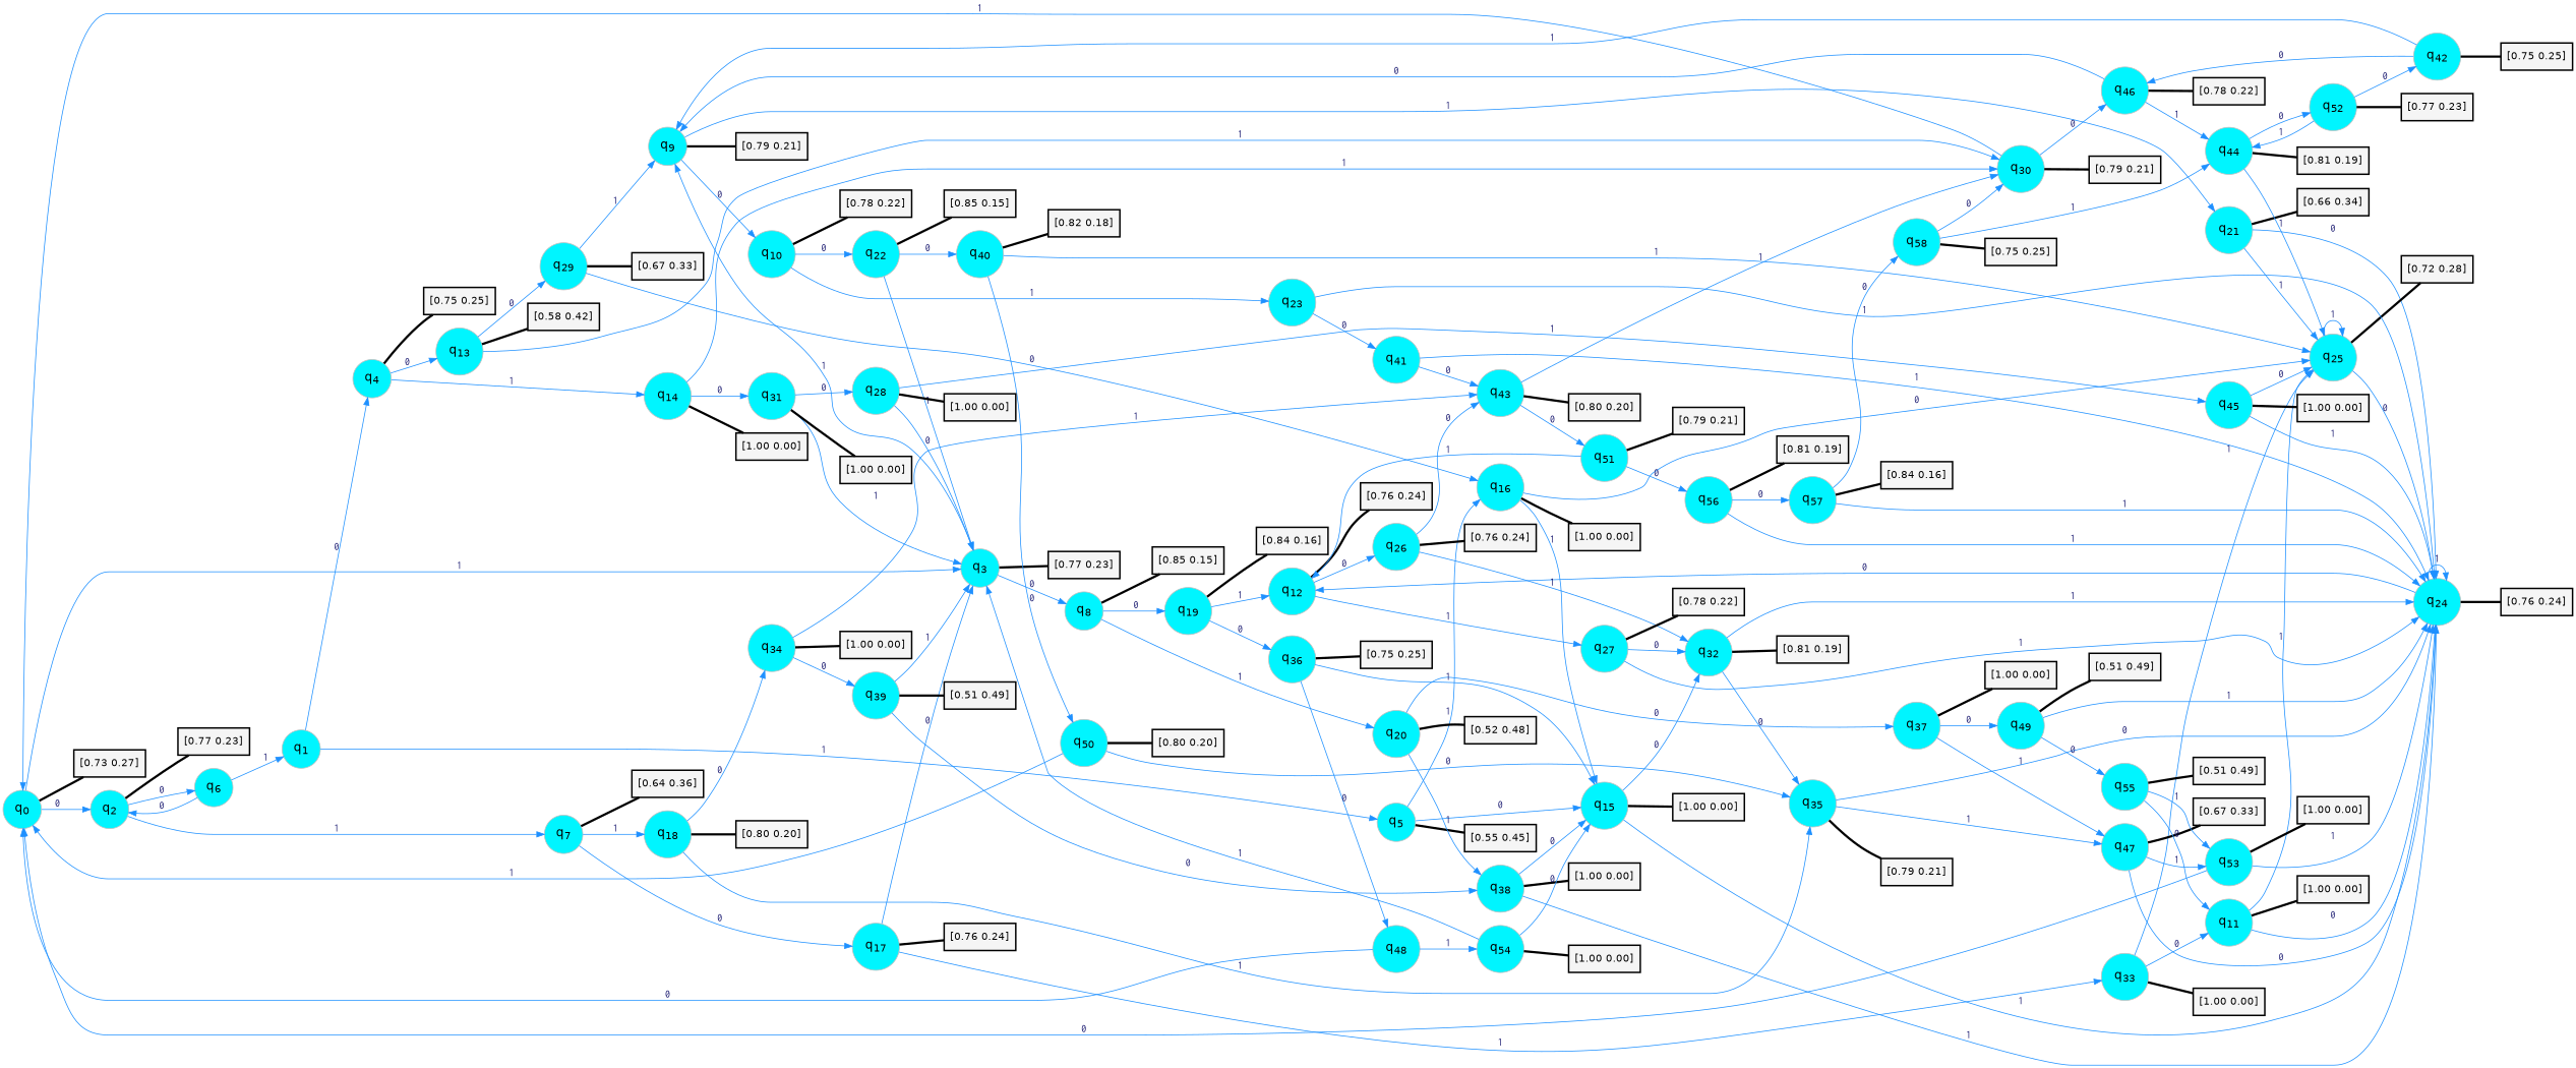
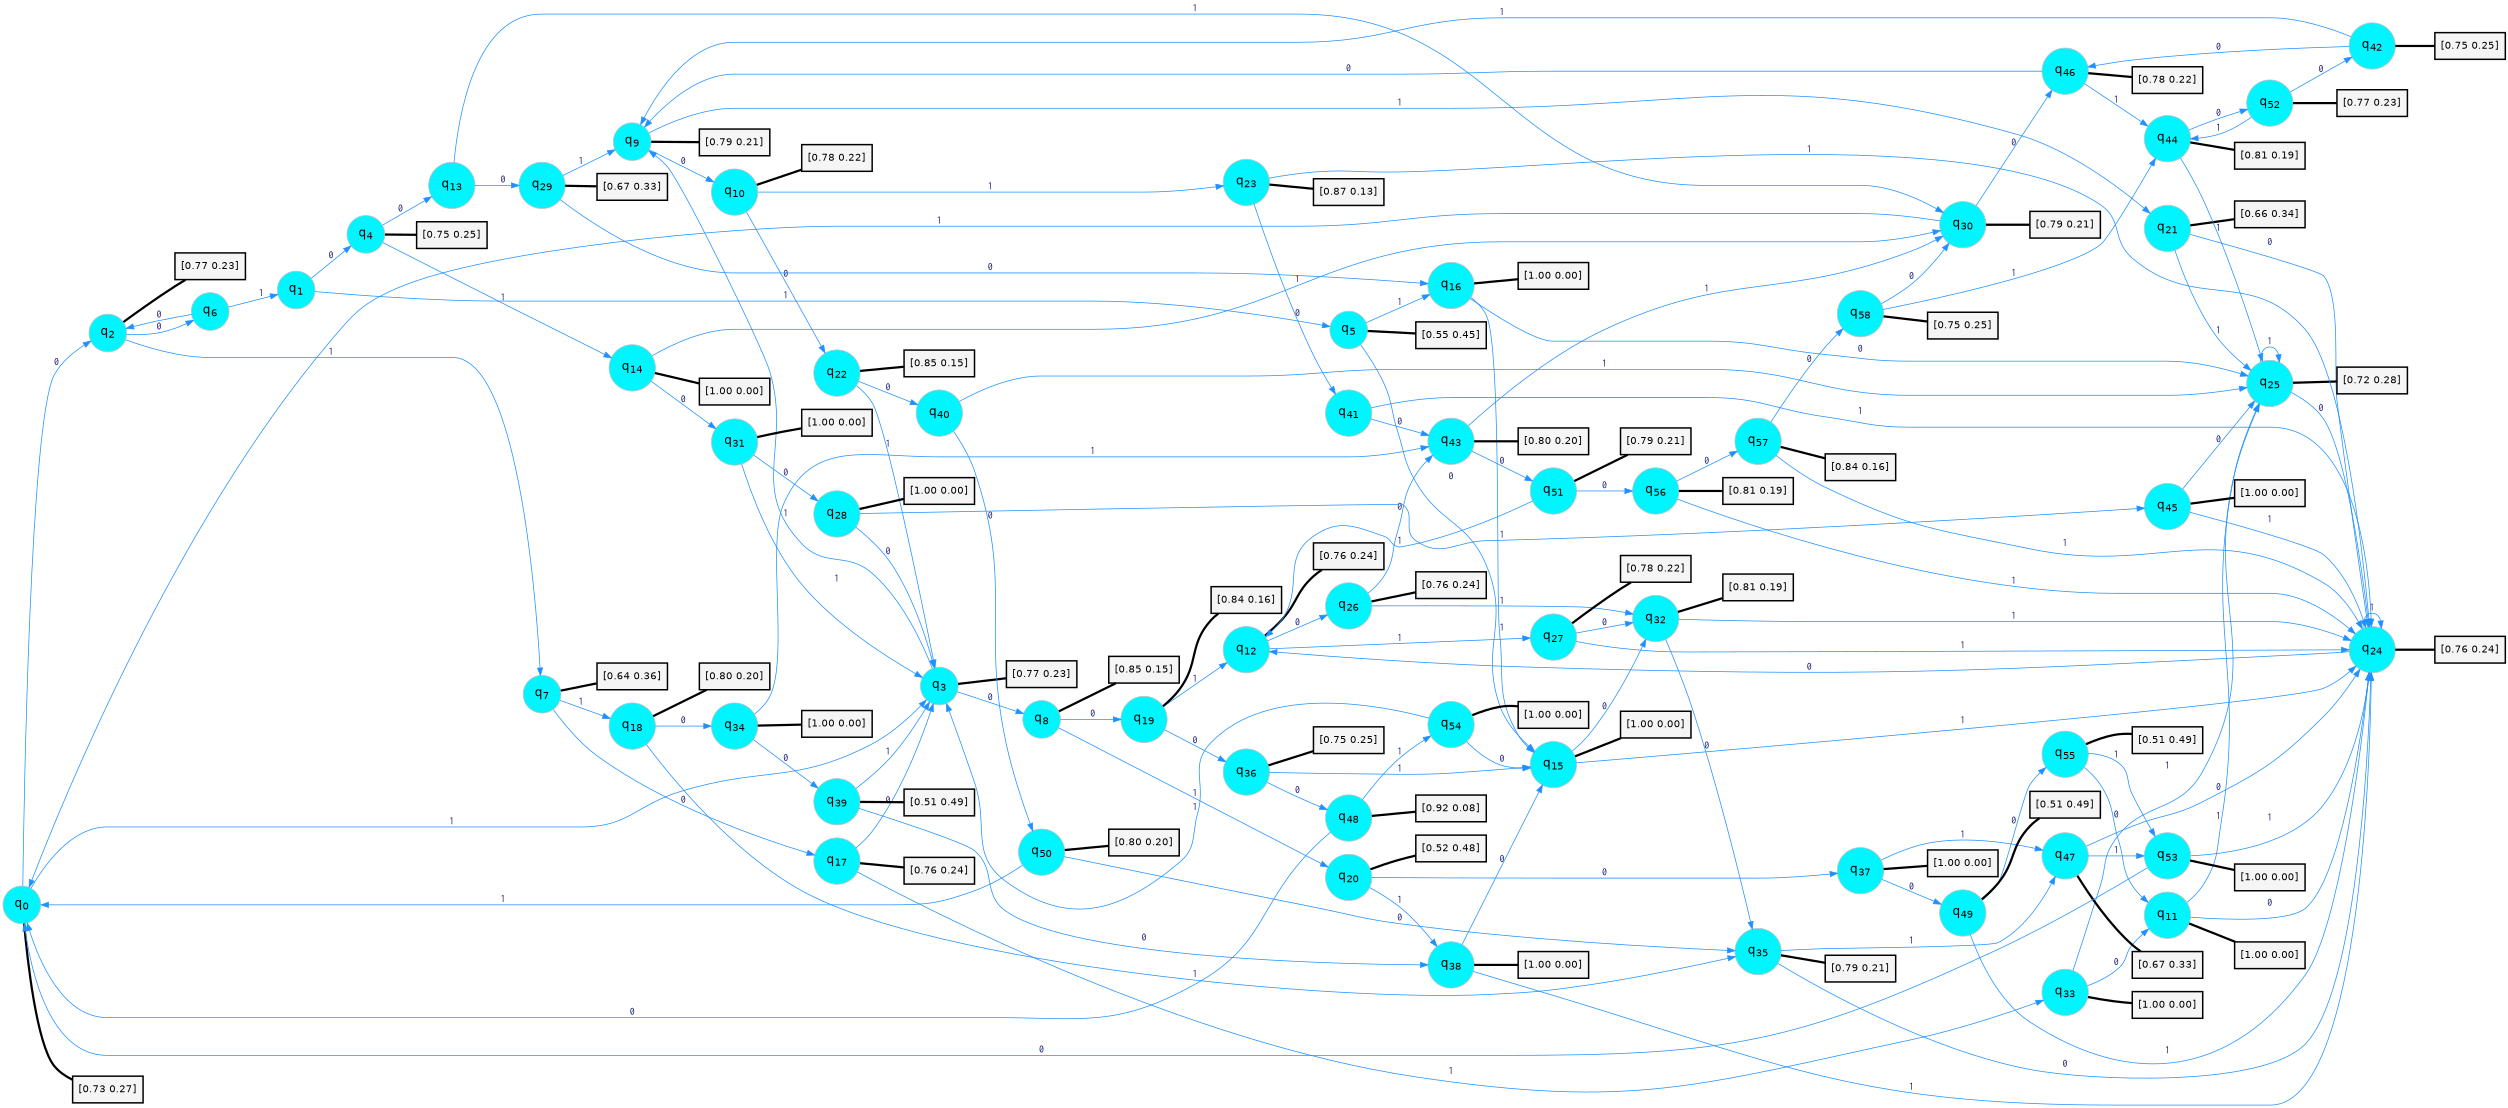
  digraph {
    rankdir=LR
    node [color=gray fillcolor=turquoise1 fontcolor=black fontname=Helvetica fontsize=16 fontweight=bold shape=circle style=filled]
    edge [arrowsize=1 color=dodgerblue1 fontcolor=midnightblue fontname=courier fontweight=bold penwidth=1 style=solid weight=20]
    n1 [label=<q<SUB>0</SUB>>]
    n2 [label=<q<SUB>2</SUB>>]
    n3 [label=<q<SUB>3</SUB>>]
    n4 [color=black fillcolor=whitesmoke fontsize=14 label="[0.73 0.27]" penwidth=2 shape=box]
    n5 [label=<q<SUB>6</SUB>>]
    n6 [label=<q<SUB>7</SUB>>]
    n7 [color=black fillcolor=whitesmoke fontsize=14 label="[0.77 0.23]" penwidth=2 shape=box]
    n8 [label=<q<SUB>8</SUB>>]
    n9 [label=<q<SUB>9</SUB>>]
    n10 [color=black fillcolor=whitesmoke fontsize=14 label="[0.77 0.23]" penwidth=2 shape=box]
    n11 [label=<q<SUB>1</SUB>>]
    n12 [label=<q<SUB>4</SUB>>]
    n13 [label=<q<SUB>5</SUB>>]
    n14 [label=<q<SUB>13</SUB>>]
    n15 [label=<q<SUB>14</SUB>>]
    n16 [color=black fillcolor=whitesmoke fontsize=14 label="[0.75 0.25]" penwidth=2 shape=box]
    n17 [label=<q<SUB>15</SUB>>]
    n18 [label=<q<SUB>16</SUB>>]
    n19 [color=black fillcolor=whitesmoke fontsize=14 label="[0.55 0.45]" penwidth=2 shape=box]
    n20 [label=<q<SUB>17</SUB>>]
    n21 [label=<q<SUB>18</SUB>>]
    n22 [color=black fillcolor=whitesmoke fontsize=14 label="[0.64 0.36]" penwidth=2 shape=box]
    n23 [label=<q<SUB>19</SUB>>]
    n24 [label=<q<SUB>20</SUB>>]
    n25 [color=black fillcolor=whitesmoke fontsize=14 label="[0.85 0.15]" penwidth=2 shape=box]
    n26 [label=<q<SUB>10</SUB>>]
    n27 [label=<q<SUB>21</SUB>>]
    n28 [color=black fillcolor=whitesmoke fontsize=14 label="[0.79 0.21]" penwidth=2 shape=box]
    n29 [label=<q<SUB>29</SUB>>]
    n30 [label=<q<SUB>30</SUB>>]
-   n31 [color=black fillcolor=whitesmoke fontsize=14 label="[0.58 0.42]" penwidth=2 shape=box]
    n32 [label=<q<SUB>31</SUB>>]
    n33 [color=black fillcolor=whitesmoke fontsize=14 label="[1.00 0.00]" penwidth=2 shape=box]
    n34 [label=<q<SUB>24</SUB>>]
    n35 [label=<q<SUB>32</SUB>>]
    n36 [color=black fillcolor=whitesmoke fontsize=14 label="[1.00 0.00]" penwidth=2 shape=box]
    n37 [label=<q<SUB>25</SUB>>]
    n38 [color=black fillcolor=whitesmoke fontsize=14 label="[1.00 0.00]" penwidth=2 shape=box]
    n39 [label=<q<SUB>33</SUB>>]
    n40 [color=black fillcolor=whitesmoke fontsize=14 label="[0.76 0.24]" penwidth=2 shape=box]
    n41 [label=<q<SUB>34</SUB>>]
    n42 [label=<q<SUB>35</SUB>>]
    n43 [color=black fillcolor=whitesmoke fontsize=14 label="[0.80 0.20]" penwidth=2 shape=box]
    n44 [label=<q<SUB>12</SUB>>]
    n45 [label=<q<SUB>36</SUB>>]
    n46 [color=black fillcolor=whitesmoke fontsize=14 label="[0.84 0.16]" penwidth=2 shape=box]
    n47 [label=<q<SUB>37</SUB>>]
    n48 [label=<q<SUB>38</SUB>>]
    n49 [color=black fillcolor=whitesmoke fontsize=14 label="[0.52 0.48]" penwidth=2 shape=box]
    n50 [label=<q<SUB>22</SUB>>]
    n51 [label=<q<SUB>23</SUB>>]
    n52 [color=black fillcolor=whitesmoke fontsize=14 label="[0.78 0.22]" penwidth=2 shape=box]
    n53 [color=black fillcolor=whitesmoke fontsize=14 label="[0.66 0.34]" penwidth=2 shape=box]
    n54 [label=<q<SUB>40</SUB>>]
    n55 [color=black fillcolor=whitesmoke fontsize=14 label="[0.85 0.15]" penwidth=2 shape=box]
    n56 [label=<q<SUB>41</SUB>>]
+   n57 [color=black fillcolor=whitesmoke fontsize=14 label="[0.87 0.13]" penwidth=2 shape=box]
    n58 [label=<q<SUB>11</SUB>>]
    n59 [color=black fillcolor=whitesmoke fontsize=14 label="[1.00 0.00]" penwidth=2 shape=box]
    n60 [color=black fillcolor=whitesmoke fontsize=14 label="[0.76 0.24]" penwidth=2 shape=box]
    n61 [color=black fillcolor=whitesmoke fontsize=14 label="[0.72 0.28]" penwidth=2 shape=box]
    n62 [label=<q<SUB>26</SUB>>]
    n63 [label=<q<SUB>27</SUB>>]
    n64 [color=black fillcolor=whitesmoke fontsize=14 label="[0.76 0.24]" penwidth=2 shape=box]
    n65 [label=<q<SUB>43</SUB>>]
    n66 [color=black fillcolor=whitesmoke fontsize=14 label="[0.76 0.24]" penwidth=2 shape=box]
    n67 [color=black fillcolor=whitesmoke fontsize=14 label="[0.78 0.22]" penwidth=2 shape=box]
    n68 [color=black fillcolor=whitesmoke fontsize=14 label="[0.67 0.33]" penwidth=2 shape=box]
    n69 [label=<q<SUB>46</SUB>>]
    n70 [color=black fillcolor=whitesmoke fontsize=14 label="[0.79 0.21]" penwidth=2 shape=box]
    n71 [label=<q<SUB>28</SUB>>]
    n72 [color=black fillcolor=whitesmoke fontsize=14 label="[1.00 0.00]" penwidth=2 shape=box]
    n73 [color=black fillcolor=whitesmoke fontsize=14 label="[0.81 0.19]" penwidth=2 shape=box]
    n74 [color=black fillcolor=whitesmoke fontsize=14 label="[1.00 0.00]" penwidth=2 shape=box]
    n75 [label=<q<SUB>39</SUB>>]
    n76 [color=black fillcolor=whitesmoke fontsize=14 label="[1.00 0.00]" penwidth=2 shape=box]
    n77 [label=<q<SUB>47</SUB>>]
    n78 [color=black fillcolor=whitesmoke fontsize=14 label="[0.79 0.21]" penwidth=2 shape=box]
    n79 [label=<q<SUB>48</SUB>>]
    n80 [color=black fillcolor=whitesmoke fontsize=14 label="[0.75 0.25]" penwidth=2 shape=box]
    n81 [label=<q<SUB>49</SUB>>]
    n82 [color=black fillcolor=whitesmoke fontsize=14 label="[1.00 0.00]" penwidth=2 shape=box]
    n83 [color=black fillcolor=whitesmoke fontsize=14 label="[1.00 0.00]" penwidth=2 shape=box]
    n84 [label=<q<SUB>50</SUB>>]
-   n85 [color=black fillcolor=whitesmoke fontsize=14 label="[0.82 0.18]" penwidth=2 shape=box]
    n86 [label=<q<SUB>51</SUB>>]
    n87 [color=black fillcolor=whitesmoke fontsize=14 label="[0.80 0.20]" penwidth=2 shape=box]
    n88 [label=<q<SUB>45</SUB>>]
    n89 [color=black fillcolor=whitesmoke fontsize=14 label="[1.00 0.00]" penwidth=2 shape=box]
    n90 [color=black fillcolor=whitesmoke fontsize=14 label="[1.00 0.00]" penwidth=2 shape=box]
    n91 [label=<q<SUB>44</SUB>>]
    n92 [color=black fillcolor=whitesmoke fontsize=14 label="[0.78 0.22]" penwidth=2 shape=box]
    n93 [color=black fillcolor=whitesmoke fontsize=14 label="[0.51 0.49]" penwidth=2 shape=box]
    n94 [label=<q<SUB>53</SUB>>]
    n95 [color=black fillcolor=whitesmoke fontsize=14 label="[0.67 0.33]" penwidth=2 shape=box]
    n96 [label=<q<SUB>54</SUB>>]
+   n97 [color=black fillcolor=whitesmoke fontsize=14 label="[0.92 0.08]" penwidth=2 shape=box]
    n98 [label=<q<SUB>55</SUB>>]
    n99 [color=black fillcolor=whitesmoke fontsize=14 label="[0.51 0.49]" penwidth=2 shape=box]
    n100 [color=black fillcolor=whitesmoke fontsize=14 label="[0.80 0.20]" penwidth=2 shape=box]
    n101 [label=<q<SUB>42</SUB>>]
    n102 [color=black fillcolor=whitesmoke fontsize=14 label="[0.75 0.25]" penwidth=2 shape=box]
    n103 [label=<q<SUB>56</SUB>>]
    n104 [color=black fillcolor=whitesmoke fontsize=14 label="[0.79 0.21]" penwidth=2 shape=box]
    n105 [label=<q<SUB>52</SUB>>]
    n106 [color=black fillcolor=whitesmoke fontsize=14 label="[0.81 0.19]" penwidth=2 shape=box]
    n107 [color=black fillcolor=whitesmoke fontsize=14 label="[0.77 0.23]" penwidth=2 shape=box]
    n108 [color=black fillcolor=whitesmoke fontsize=14 label="[1.00 0.00]" penwidth=2 shape=box]
    n109 [color=black fillcolor=whitesmoke fontsize=14 label="[1.00 0.00]" penwidth=2 shape=box]
    n110 [color=black fillcolor=whitesmoke fontsize=14 label="[0.51 0.49]" penwidth=2 shape=box]
    n111 [label=<q<SUB>57</SUB>>]
    n112 [color=black fillcolor=whitesmoke fontsize=14 label="[0.81 0.19]" penwidth=2 shape=box]
    n113 [label=<q<SUB>58</SUB>>]
    n114 [color=black fillcolor=whitesmoke fontsize=14 label="[0.84 0.16]" penwidth=2 shape=box]
    n115 [color=black fillcolor=whitesmoke fontsize=14 label="[0.75 0.25]" penwidth=2 shape=box]
    n1 -> n2 [label=0]
    n1 -> n3 [label=1]
    n1 -> n4 [arrowhead=none color=black penwidth=3]
    n2 -> n5 [label=0]
    n2 -> n6 [label=1]
    n2 -> n7 [arrowhead=none color=black penwidth=3]
    n3 -> n8 [label=0]
    n3 -> n9 [label=1]
    n3 -> n10 [arrowhead=none color=black penwidth=3]
    n5 -> n2 [label=0]
    n5 -> n11 [label=1]
    n6 -> n20 [label=0]
    n6 -> n21 [label=1]
    n6 -> n22 [arrowhead=none color=black penwidth=3]
    n8 -> n23 [label=0]
    n8 -> n24 [label=1]
    n8 -> n25 [arrowhead=none color=black penwidth=3]
    n9 -> n26 [label=0]
    n9 -> n27 [label=1]
    n9 -> n28 [arrowhead=none color=black penwidth=3]
    n11 -> n12 [label=0]
    n11 -> n13 [label=1]
    n12 -> n14 [label=0]
    n12 -> n15 [label=1]
    n12 -> n16 [arrowhead=none color=black penwidth=3]
    n13 -> n17 [label=0]
    n13 -> n18 [label=1]
    n13 -> n19 [arrowhead=none color=black penwidth=3]
    n14 -> n29 [label=0]
    n14 -> n30 [label=1]
-   n14 -> n31 [arrowhead=none color=black penwidth=3]
    n15 -> n30 [label=1]
    n15 -> n32 [label=0]
    n15 -> n33 [arrowhead=none color=black penwidth=3]
    n17 -> n34 [label=1]
    n17 -> n35 [label=0]
    n17 -> n36 [arrowhead=none color=black penwidth=3]
    n18 -> n17 [label=1]
    n18 -> n37 [label=0]
    n18 -> n38 [arrowhead=none color=black penwidth=3]
    n20 -> n3 [label=0]
    n20 -> n39 [label=1]
    n20 -> n40 [arrowhead=none color=black penwidth=3]
    n21 -> n41 [label=0]
    n21 -> n42 [label=1]
    n21 -> n43 [arrowhead=none color=black penwidth=3]
    n23 -> n44 [label=1]
    n23 -> n45 [label=0]
    n23 -> n46 [arrowhead=none color=black penwidth=3]
    n24 -> n47 [label=0]
    n24 -> n48 [label=1]
    n24 -> n49 [arrowhead=none color=black penwidth=3]
    n26 -> n50 [label=0]
    n26 -> n51 [label=1]
    n26 -> n52 [arrowhead=none color=black penwidth=3]
    n27 -> n34 [label=0]
    n27 -> n37 [label=1]
    n27 -> n53 [arrowhead=none color=black penwidth=3]
    n29 -> n9 [label=1]
    n29 -> n18 [label=0]
    n29 -> n68 [arrowhead=none color=black penwidth=3]
    n30 -> n1 [label=1]
    n30 -> n69 [label=0]
    n30 -> n70 [arrowhead=none color=black penwidth=3]
    n32 -> n3 [label=1]
    n32 -> n71 [label=0]
    n32 -> n72 [arrowhead=none color=black penwidth=3]
    n34 -> n34 [label=1]
    n34 -> n44 [label=0]
    n34 -> n60 [arrowhead=none color=black penwidth=3]
    n35 -> n34 [label=1]
    n35 -> n42 [label=0]
    n35 -> n73 [arrowhead=none color=black penwidth=3]
    n37 -> n34 [label=0]
    n37 -> n37 [label=1]
    n37 -> n61 [arrowhead=none color=black penwidth=3]
    n39 -> n37 [label=1]
    n39 -> n58 [label=0]
    n39 -> n74 [arrowhead=none color=black penwidth=3]
    n41 -> n65 [label=1]
    n41 -> n75 [label=0]
    n41 -> n76 [arrowhead=none color=black penwidth=3]
    n42 -> n34 [label=0]
    n42 -> n77 [label=1]
    n42 -> n78 [arrowhead=none color=black penwidth=3]
    n44 -> n62 [label=0]
    n44 -> n63 [label=1]
    n44 -> n64 [arrowhead=none color=black penwidth=3]
    n45 -> n17 [label=1]
    n45 -> n79 [label=0]
    n45 -> n80 [arrowhead=none color=black penwidth=3]
    n47 -> n77 [label=1]
    n47 -> n81 [label=0]
    n47 -> n82 [arrowhead=none color=black penwidth=3]
    n48 -> n17 [label=0]
    n48 -> n34 [label=1]
    n48 -> n83 [arrowhead=none color=black penwidth=3]
    n50 -> n3 [label=1]
    n50 -> n54 [label=0]
    n50 -> n55 [arrowhead=none color=black penwidth=3]
    n51 -> n34 [label=1]
    n51 -> n56 [label=0]
+   n51 -> n57 [arrowhead=none color=black penwidth=3]
    n54 -> n37 [label=1]
    n54 -> n84 [label=0]
-   n54 -> n85 [arrowhead=none color=black penwidth=3]
    n56 -> n34 [label=1]
    n56 -> n65 [label=0]
    n58 -> n34 [label=0]
    n58 -> n37 [label=1]
    n58 -> n59 [arrowhead=none color=black penwidth=3]
    n62 -> n35 [label=1]
    n62 -> n65 [label=0]
    n62 -> n66 [arrowhead=none color=black penwidth=3]
    n63 -> n34 [label=1]
    n63 -> n35 [label=0]
    n63 -> n67 [arrowhead=none color=black penwidth=3]
    n65 -> n30 [label=1]
    n65 -> n86 [label=0]
    n65 -> n87 [arrowhead=none color=black penwidth=3]
    n69 -> n9 [label=0]
    n69 -> n91 [label=1]
    n69 -> n92 [arrowhead=none color=black penwidth=3]
    n71 -> n3 [label=0]
    n71 -> n88 [label=1]
    n71 -> n89 [arrowhead=none color=black penwidth=3]
    n75 -> n3 [label=1]
    n75 -> n48 [label=0]
    n75 -> n93 [arrowhead=none color=black penwidth=3]
    n77 -> n34 [label=0]
    n77 -> n94 [label=1]
    n77 -> n95 [arrowhead=none color=black penwidth=3]
    n79 -> n1 [label=0]
    n79 -> n96 [label=1]
+   n79 -> n97 [arrowhead=none color=black penwidth=3]
    n81 -> n34 [label=1]
    n81 -> n98 [label=0]
    n81 -> n99 [arrowhead=none color=black penwidth=3]
    n84 -> n1 [label=1]
    n84 -> n42 [label=0]
    n84 -> n100 [arrowhead=none color=black penwidth=3]
    n86 -> n44 [label=1]
    n86 -> n103 [label=0]
    n86 -> n104 [arrowhead=none color=black penwidth=3]
    n88 -> n34 [label=1]
    n88 -> n37 [label=0]
    n88 -> n90 [arrowhead=none color=black penwidth=3]
    n91 -> n37 [label=1]
    n91 -> n105 [label=0]
    n91 -> n106 [arrowhead=none color=black penwidth=3]
    n94 -> n1 [label=0]
    n94 -> n34 [label=1]
    n94 -> n108 [arrowhead=none color=black penwidth=3]
    n96 -> n3 [label=1]
    n96 -> n17 [label=0]
    n96 -> n109 [arrowhead=none color=black penwidth=3]
    n98 -> n58 [label=0]
    n98 -> n94 [label=1]
    n98 -> n110 [arrowhead=none color=black penwidth=3]
    n101 -> n9 [label=1]
    n101 -> n69 [label=0]
    n101 -> n102 [arrowhead=none color=black penwidth=3]
    n103 -> n34 [label=1]
    n103 -> n111 [label=0]
    n103 -> n112 [arrowhead=none color=black penwidth=3]
    n105 -> n91 [label=1]
    n105 -> n101 [label=0]
    n105 -> n107 [arrowhead=none color=black penwidth=3]
    n111 -> n34 [label=1]
    n111 -> n113 [label=0]
    n111 -> n114 [arrowhead=none color=black penwidth=3]
    n113 -> n30 [label=0]
    n113 -> n91 [label=1]
    n113 -> n115 [arrowhead=none color=black penwidth=3]
  }
